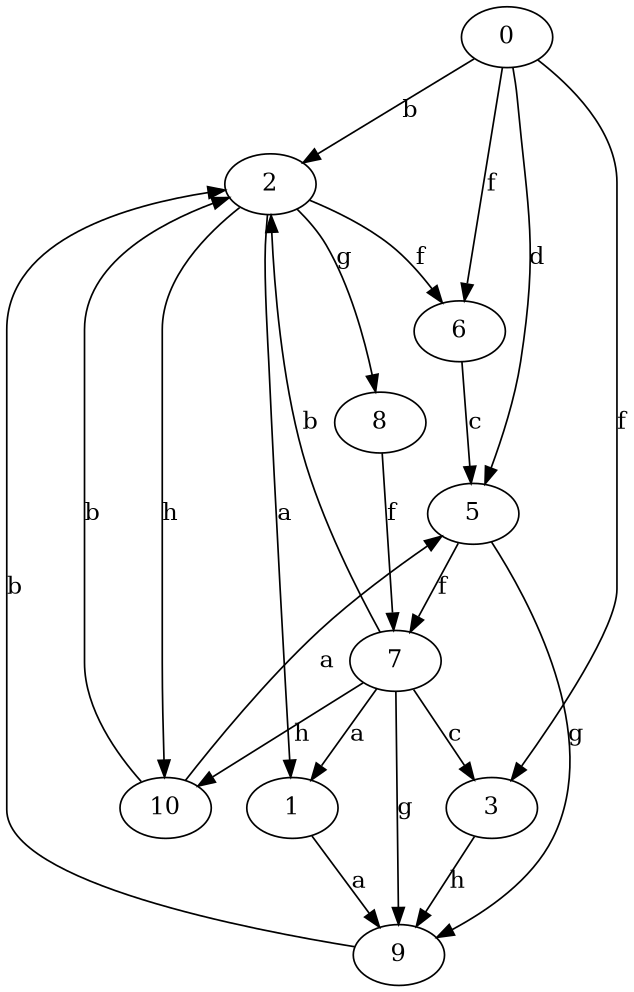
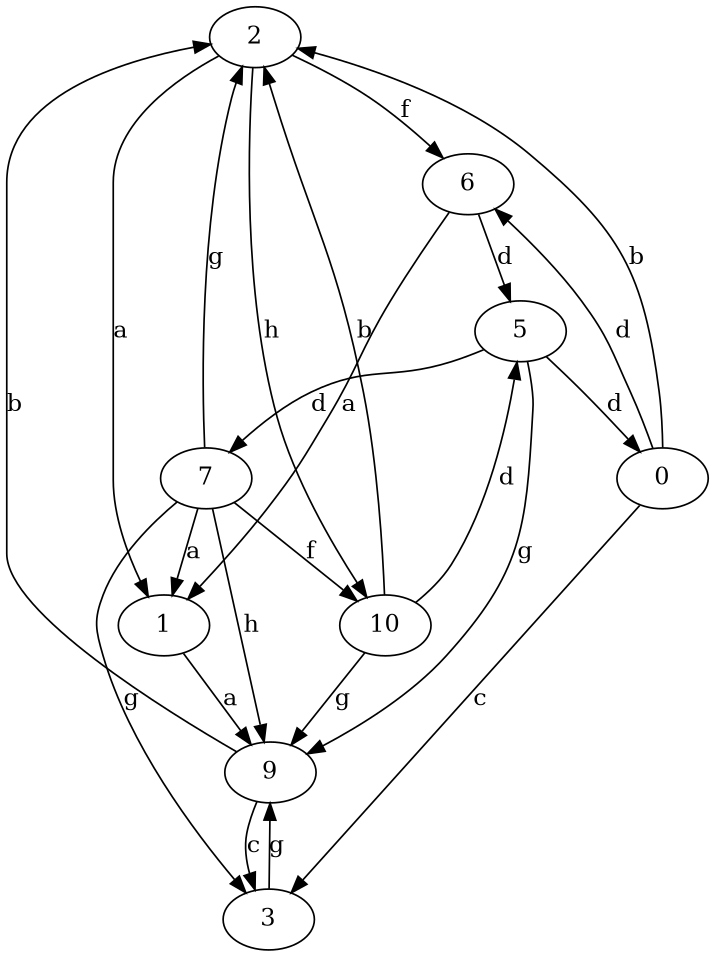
  strict digraph {
    2
    1
    6
-   8
    10
    9
    5
    7
    0
    3
    2 -> 1 [label=a]
    2 -> 6 [label=f]
-   2 -> 8 [label=g]
    2 -> 10 [label=h]
    1 -> 9 [label=a]
-   6 -> 5 [label=c]
-   8 -> 7 [label=f]
+   6 -> 1 [label=a]
+   6 -> 5 [label=d]
    10 -> 2 [label=b]
-   10 -> 5 [label=a]
+   10 -> 9 [label=g]
+   10 -> 5 [label=d]
    9 -> 2 [label=b]
+   9 -> 3 [label=c]
    5 -> 9 [label=g]
-   5 -> 7 [label=f]
-   7 -> 2 [label=b]
+   5 -> 7 [label=d]
+   7 -> 2 [label=g]
    7 -> 1 [label=a]
-   7 -> 10 [label=h]
-   7 -> 9 [label=g]
-   7 -> 3 [label=c]
+   7 -> 10 [label=f]
+   7 -> 9 [label=h]
+   7 -> 3 [label=g]
    0 -> 2 [label=b]
-   0 -> 6 [label=f]
-   0 -> 5 [label=d]
-   0 -> 3 [label=f]
-   3 -> 9 [label=h]
+   0 -> 6 [label=d]
+   5 -> 0 [label=d]
+   0 -> 3 [label=c]
+   3 -> 9 [label=g]
  }
